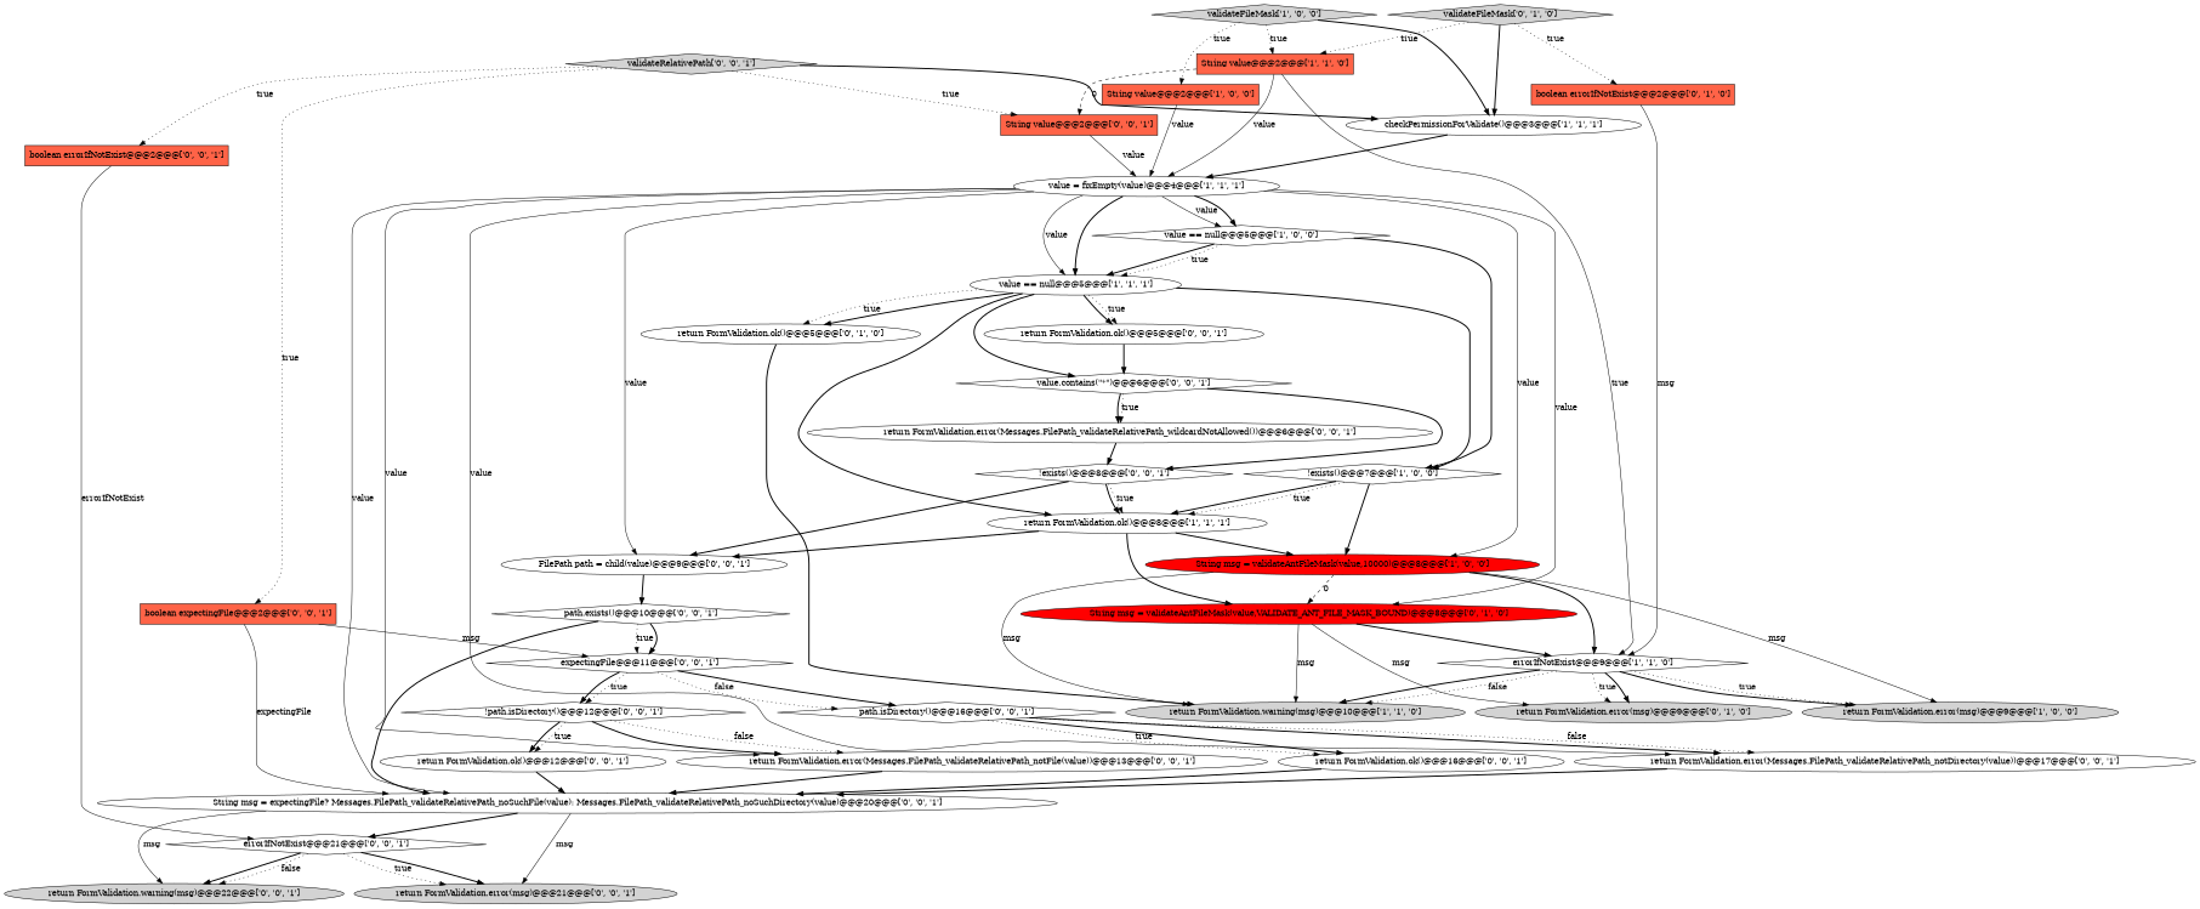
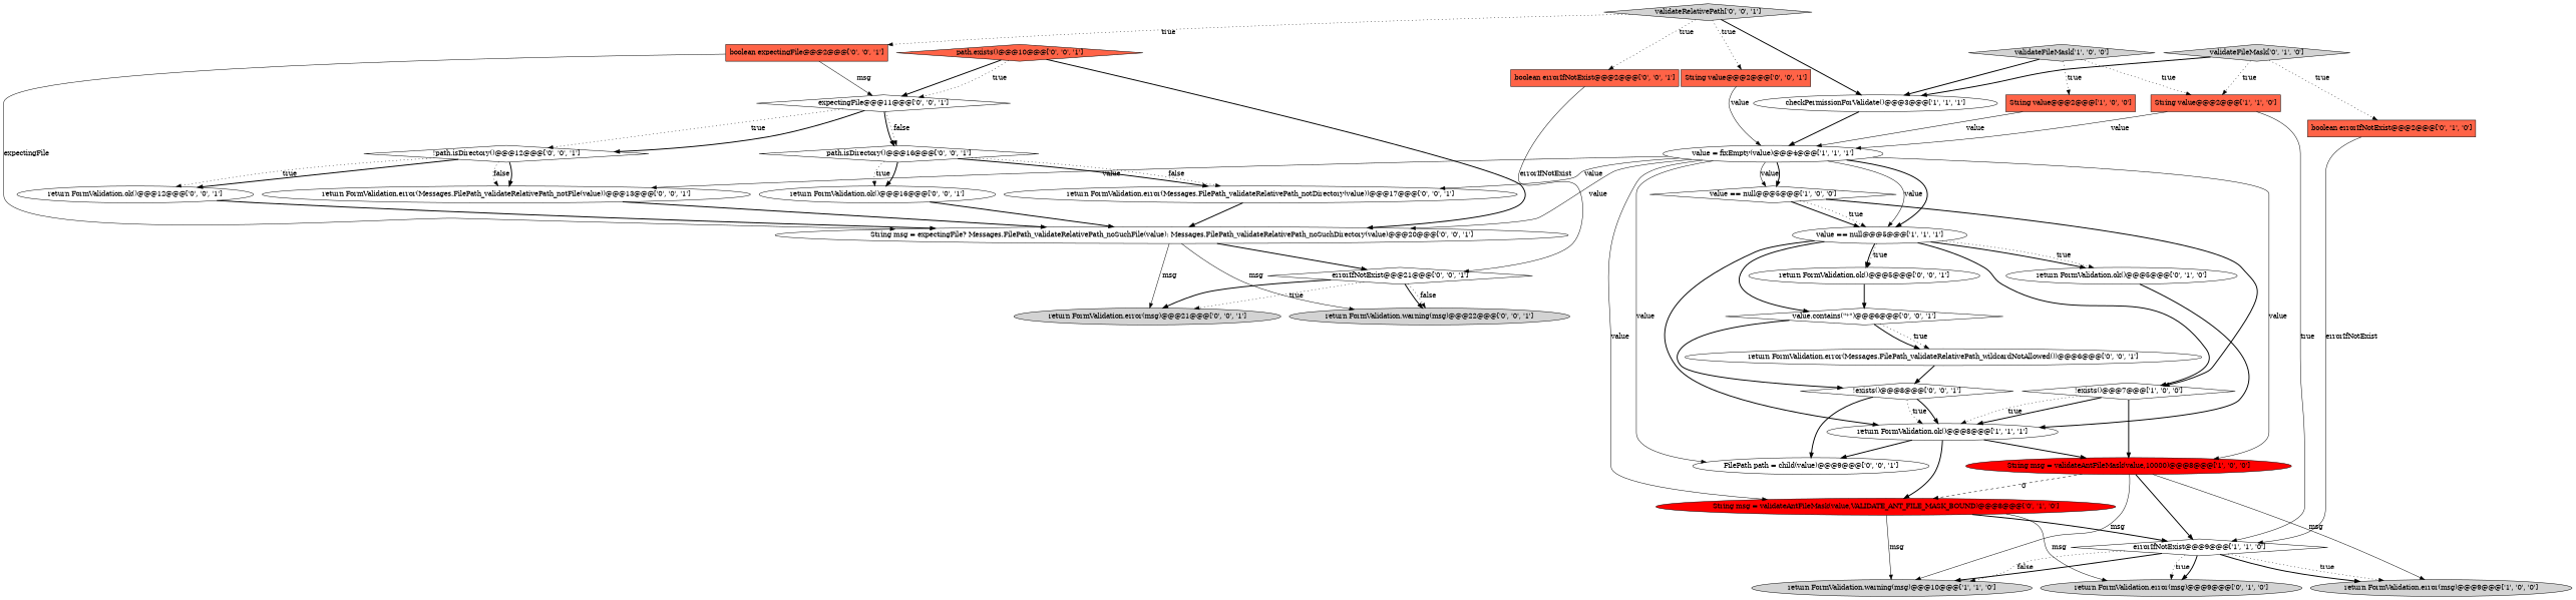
  digraph {
    node [fillcolor=white shape=ellipse style=filled]
    edge [style=bold]
    n1 [label="return FormValidation.error(Messages.FilePath_validateRelativePath_notDirectory(value))@@@17@@@['0', '0', '1']"]
    n2 [label="String msg = expectingFile? Messages.FilePath_validateRelativePath_noSuchFile(value): Messages.FilePath_validateRelativePath_noSuchDirectory(value)@@@20@@@['0', '0', '1']"]
    n3 [fillcolor=lightgray label="return FormValidation.warning(msg)@@@22@@@['0', '0', '1']"]
    n4 [label="errorIfNotExist@@@21@@@['0', '0', '1']" shape=diamond]
    n5 [fillcolor=lightgray label="return FormValidation.error(msg)@@@21@@@['0', '0', '1']"]
    n6 [label="return FormValidation.error(Messages.FilePath_validateRelativePath_notFile(value))@@@13@@@['0', '0', '1']"]
    n7 [fillcolor=lightgray label="validateFileMask['0', '1', '0']" shape=diamond]
    n8 [fillcolor=tomato label="String value@@@2@@@['1', '1', '0']" shape=box]
    n9 [label="checkPermissionForValidate()@@@3@@@['1', '1', '1']"]
    n10 [fillcolor=tomato label="boolean errorIfNotExist@@@2@@@['0', '1', '0']" shape=box]
    n11 [label="value = fixEmpty(value)@@@4@@@['1', '1', '1']"]
    n12 [label="errorIfNotExist@@@9@@@['1', '1', '0']" shape=diamond]
    n13 [fillcolor=tomato label="String value@@@2@@@['0', '0', '1']" shape=box]
    n14 [fillcolor=red label="String msg = validateAntFileMask(value,10000)@@@8@@@['1', '0', '0']"]
    n15 [label="value == null@@@5@@@['1', '1', '1']"]
    n16 [label="FilePath path = child(value)@@@9@@@['0', '0', '1']"]
    n17 [fillcolor=red label="String msg = validateAntFileMask(value,VALIDATE_ANT_FILE_MASK_BOUND)@@@8@@@['0', '1', '0']"]
    n18 [label="value == null@@@5@@@['1', '0', '0']" shape=diamond]
    n19 [fillcolor=lightgray label="return FormValidation.error(msg)@@@9@@@['1', '0', '0']"]
    n20 [fillcolor=lightgray label="return FormValidation.warning(msg)@@@10@@@['1', '1', '0']"]
    n21 [label="value.contains(\"*\")@@@6@@@['0', '0', '1']" shape=diamond]
    n22 [label="return FormValidation.ok()@@@5@@@['0', '0', '1']"]
    n23 [label="!exists()@@@7@@@['1', '0', '0']" shape=diamond]
    n24 [label="return FormValidation.ok()@@@8@@@['1', '1', '1']"]
    n25 [label="return FormValidation.ok()@@@5@@@['0', '1', '0']"]
-   n26 [label="path.exists()@@@10@@@['0', '0', '1']" shape=diamond]
+   n26 [fillcolor=tomato label="path.exists()@@@10@@@['0', '0', '1']" shape=diamond]
    n27 [fillcolor=lightgray label="return FormValidation.error(msg)@@@9@@@['0', '1', '0']"]
    n28 [label="return FormValidation.error(Messages.FilePath_validateRelativePath_wildcardNotAllowed())@@@6@@@['0', '0', '1']"]
    n29 [label="!exists()@@@8@@@['0', '0', '1']" shape=diamond]
    n30 [fillcolor=tomato label="boolean errorIfNotExist@@@2@@@['0', '0', '1']" shape=box]
    n31 [label="expectingFile@@@11@@@['0', '0', '1']" shape=diamond]
    n32 [label="!path.isDirectory()@@@12@@@['0', '0', '1']" shape=diamond]
    n33 [label="path.isDirectory()@@@16@@@['0', '0', '1']" shape=diamond]
    n34 [fillcolor=lightgray label="validateRelativePath['0', '0', '1']" shape=diamond]
    n35 [fillcolor=tomato label="boolean expectingFile@@@2@@@['0', '0', '1']" shape=box]
    n36 [label="return FormValidation.ok()@@@16@@@['0', '0', '1']"]
    n37 [label="return FormValidation.ok()@@@12@@@['0', '0', '1']"]
    n38 [fillcolor=lightgray label="validateFileMask['1', '0', '0']" shape=diamond]
    n39 [fillcolor=tomato label="String value@@@2@@@['1', '0', '0']" shape=box]
    n1 -> n2
    n2 -> n3 [label=msg style=solid]
    n2 -> n4
    n2 -> n5 [label=msg style=solid]
    n4 -> n3
    n4 -> n3 [label=false style=dotted]
    n4 -> n5
    n4 -> n5 [label=true style=dotted]
    n6 -> n2
    n7 -> n8 [label=true style=dotted]
    n7 -> n9
    n7 -> n10 [label=true style=dotted]
    n8 -> n11 [label=value style=solid]
    n8 -> n12 [label=true style=solid]
-   n8 -> n13 [label=0 style=dashed]
    n9 -> n11
-   n10 -> n12 [label=msg style=solid]
+   n10 -> n12 [label=errorIfNotExist style=solid]
    n11 -> n1 [label=value style=solid]
    n11 -> n2 [label=value style=solid]
    n11 -> n6 [label=value style=solid]
    n11 -> n14 [label=value style=solid]
    n11 -> n15 [label=value style=solid]
    n11 -> n15
    n11 -> n16 [label=value style=solid]
    n11 -> n17 [label=value style=solid]
    n11 -> n18 [label=value style=solid]
    n11 -> n18
    n12 -> n19
    n12 -> n19 [label=true style=dotted]
    n12 -> n20 [label=false style=dotted]
    n12 -> n20
    n12 -> n27 [label=true style=dotted]
    n12 -> n27
    n13 -> n11 [label=value style=solid]
    n14 -> n12
    n14 -> n17 [label=0 style=dashed]
    n14 -> n19 [label=msg style=solid]
    n14 -> n20 [label=msg style=solid]
    n15 -> n21
    n15 -> n22 [label=true style=dotted]
    n15 -> n22
    n15 -> n23
    n15 -> n24
    n15 -> n25
    n15 -> n25 [label=true style=dotted]
-   n16 -> n26
    n17 -> n12
    n17 -> n20 [label=msg style=solid]
    n17 -> n27 [label=msg style=solid]
    n18 -> n15
    n18 -> n15 [label=true style=dotted]
    n18 -> n23
    n21 -> n28
    n21 -> n28 [label=true style=dotted]
    n21 -> n29
    n22 -> n21
    n23 -> n14
    n23 -> n24
    n23 -> n24 [label=true style=dotted]
    n24 -> n14
    n24 -> n16
    n24 -> n17
-   n25 -> n20
+   n25 -> n24
    n26 -> n2
    n26 -> n31
    n26 -> n31 [label=true style=dotted]
    n28 -> n29
    n29 -> n16
    n29 -> n24 [label=true style=dotted]
    n29 -> n24
    n30 -> n4 [label=errorIfNotExist style=solid]
    n31 -> n32 [label=true style=dotted]
    n31 -> n32
    n31 -> n33 [label=false style=dotted]
    n31 -> n33
    n32 -> n6
    n32 -> n6 [label=false style=dotted]
    n32 -> n37
    n32 -> n37 [label=true style=dotted]
    n33 -> n1
    n33 -> n1 [label=false style=dotted]
    n33 -> n36
    n33 -> n36 [label=true style=dotted]
    n34 -> n9
    n34 -> n13 [label=true style=dotted]
    n34 -> n30 [label=true style=dotted]
    n34 -> n35 [label=true style=dotted]
    n35 -> n2 [label=expectingFile style=solid]
    n35 -> n31 [label=msg style=solid]
    n36 -> n2
    n37 -> n2
    n38 -> n8 [label=true style=dotted]
    n38 -> n9
    n38 -> n39 [label=true style=dotted]
    n39 -> n11 [label=value style=solid]
  }
